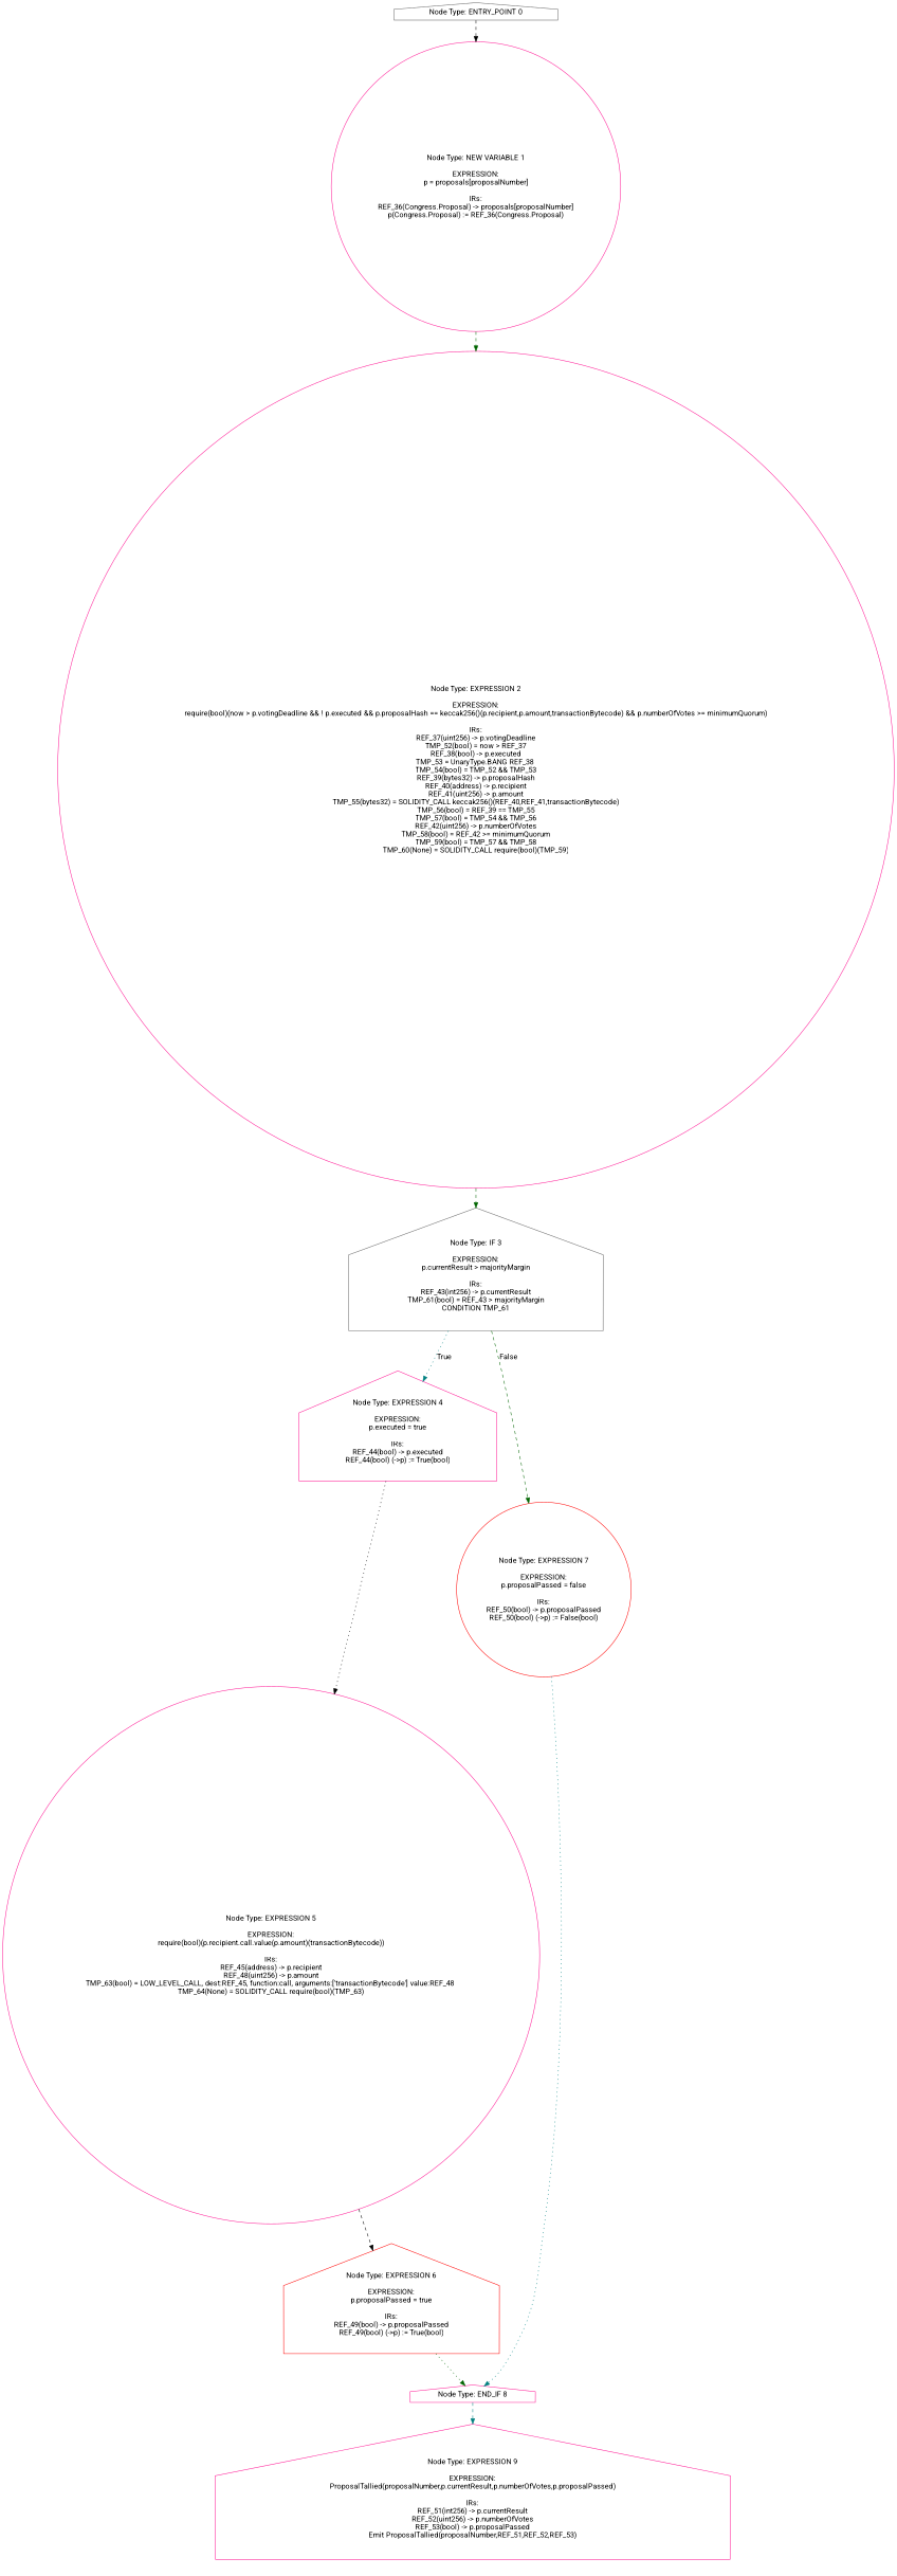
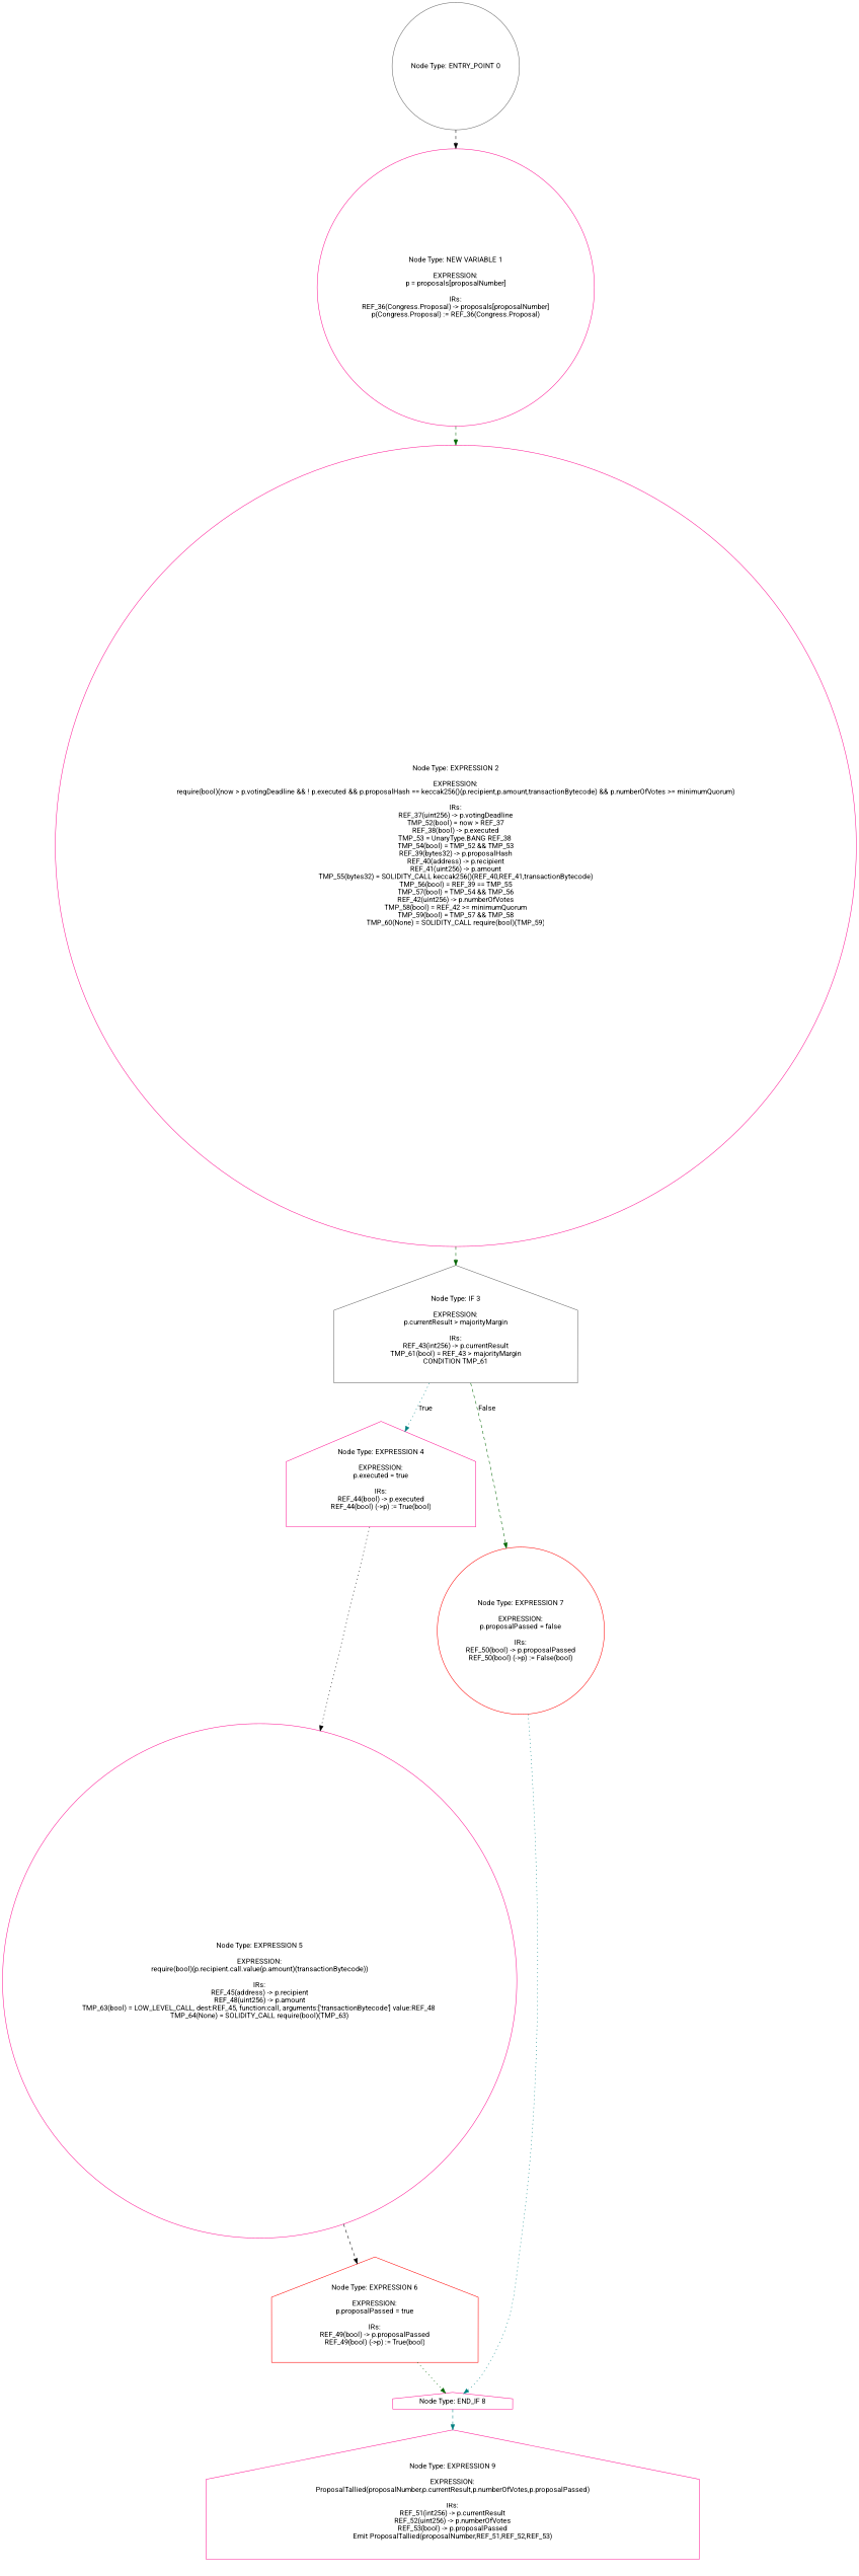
  digraph {
    fontname=Roboto
    node [color=deeppink shape=circle fontname=Roboto]
    edge [color=darkgreen style=dashed fontname=Roboto]
-   n1 [label="Node Type: ENTRY_POINT 0\n" color=gray40 shape=house]
+   n1 [label="Node Type: ENTRY_POINT 0\n" color=gray40]
    n2 [label="Node Type: NEW VARIABLE 1\n\nEXPRESSION:\np = proposals[proposalNumber]\n\nIRs:\nREF_36(Congress.Proposal) -> proposals[proposalNumber]\np(Congress.Proposal) := REF_36(Congress.Proposal)"]
    n3 [label="Node Type: EXPRESSION 2\n\nEXPRESSION:\nrequire(bool)(now > p.votingDeadline && ! p.executed && p.proposalHash == keccak256()(p.recipient,p.amount,transactionBytecode) && p.numberOfVotes >= minimumQuorum)\n\nIRs:\nREF_37(uint256) -> p.votingDeadline\nTMP_52(bool) = now > REF_37\nREF_38(bool) -> p.executed\nTMP_53 = UnaryType.BANG REF_38 \nTMP_54(bool) = TMP_52 && TMP_53\nREF_39(bytes32) -> p.proposalHash\nREF_40(address) -> p.recipient\nREF_41(uint256) -> p.amount\nTMP_55(bytes32) = SOLIDITY_CALL keccak256()(REF_40,REF_41,transactionBytecode)\nTMP_56(bool) = REF_39 == TMP_55\nTMP_57(bool) = TMP_54 && TMP_56\nREF_42(uint256) -> p.numberOfVotes\nTMP_58(bool) = REF_42 >= minimumQuorum\nTMP_59(bool) = TMP_57 && TMP_58\nTMP_60(None) = SOLIDITY_CALL require(bool)(TMP_59)"]
    n4 [label="Node Type: IF 3\n\nEXPRESSION:\np.currentResult > majorityMargin\n\nIRs:\nREF_43(int256) -> p.currentResult\nTMP_61(bool) = REF_43 > majorityMargin\nCONDITION TMP_61" color=gray40 shape=house]
    n5 [label="Node Type: EXPRESSION 4\n\nEXPRESSION:\np.executed = true\n\nIRs:\nREF_44(bool) -> p.executed\nREF_44(bool) (->p) := True(bool)" shape=house]
    n6 [label="Node Type: EXPRESSION 7\n\nEXPRESSION:\np.proposalPassed = false\n\nIRs:\nREF_50(bool) -> p.proposalPassed\nREF_50(bool) (->p) := False(bool)" color=red]
    n7 [label="Node Type: EXPRESSION 5\n\nEXPRESSION:\nrequire(bool)(p.recipient.call.value(p.amount)(transactionBytecode))\n\nIRs:\nREF_45(address) -> p.recipient\nREF_48(uint256) -> p.amount\nTMP_63(bool) = LOW_LEVEL_CALL, dest:REF_45, function:call, arguments:['transactionBytecode'] value:REF_48 \nTMP_64(None) = SOLIDITY_CALL require(bool)(TMP_63)"]
    n8 [label="Node Type: END_IF 8\n" shape=house]
    n9 [label="Node Type: EXPRESSION 6\n\nEXPRESSION:\np.proposalPassed = true\n\nIRs:\nREF_49(bool) -> p.proposalPassed\nREF_49(bool) (->p) := True(bool)" color=red shape=house]
    n10 [label="Node Type: EXPRESSION 9\n\nEXPRESSION:\nProposalTallied(proposalNumber,p.currentResult,p.numberOfVotes,p.proposalPassed)\n\nIRs:\nREF_51(int256) -> p.currentResult\nREF_52(uint256) -> p.numberOfVotes\nREF_53(bool) -> p.proposalPassed\nEmit ProposalTallied(proposalNumber,REF_51,REF_52,REF_53)" shape=house]
    n1 -> n2 [color=black]
    n2 -> n3
    n3 -> n4
    n4 -> n5 [label=True color=teal style=dotted]
    n4 -> n6 [label=False]
    n5 -> n7 [color=black style=dotted]
    n6 -> n8 [color=teal style=dotted]
    n7 -> n9 [color=black]
    n8 -> n10 [color=teal]
    n9 -> n8 [style=dotted]
  }
